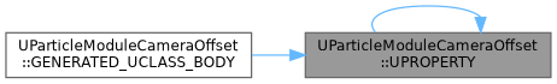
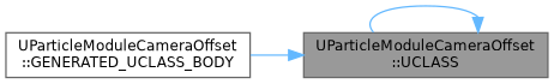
  digraph {
    rankdir=RL
    node [fontname=Helvetica fontsize=10 shape=box style=filled]
    edge [color=steelblue1 dir=back fontname=Helvetica fontsize=10 labelfontname=Helvetica labelfontsize=10 style=solid]
-   n1 [color=gray40 fillcolor=grey60 fontcolor=black height=0.2 label="UParticleModuleCameraOffset\l::UPROPERTY" width=0.4]
+   n1 [color=gray40 fillcolor=grey60 fontcolor=black height=0.2 label="UParticleModuleCameraOffset\l::UCLASS" width=0.4]
    n2 [color=grey40 fillcolor=white height=0.2 label="UParticleModuleCameraOffset\l::GENERATED_UCLASS_BODY" width=0.4]
    n1 -> n1
    n1 -> n2
  }
